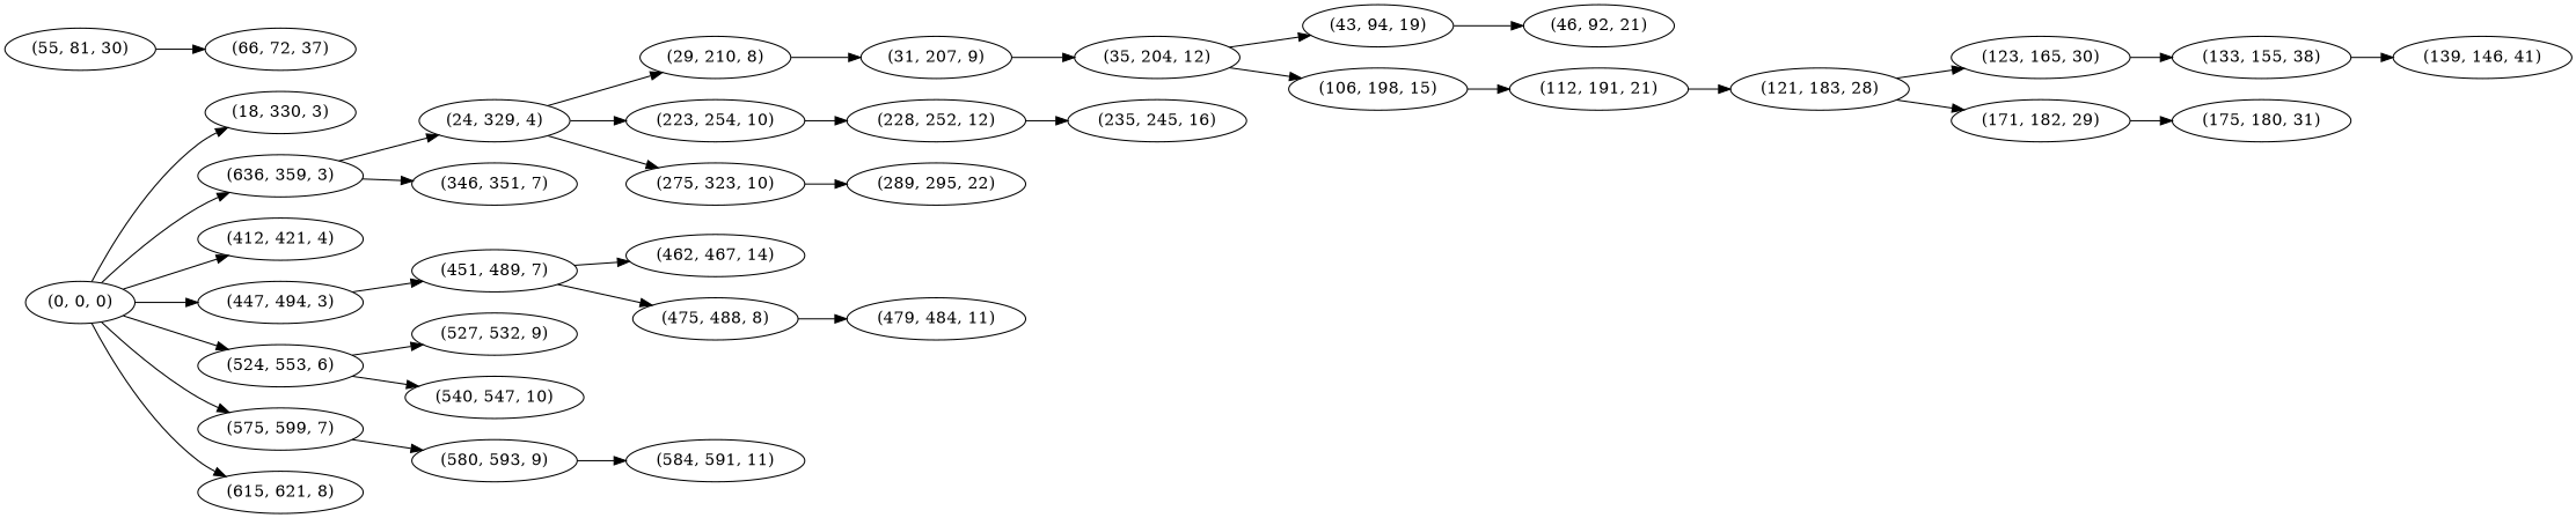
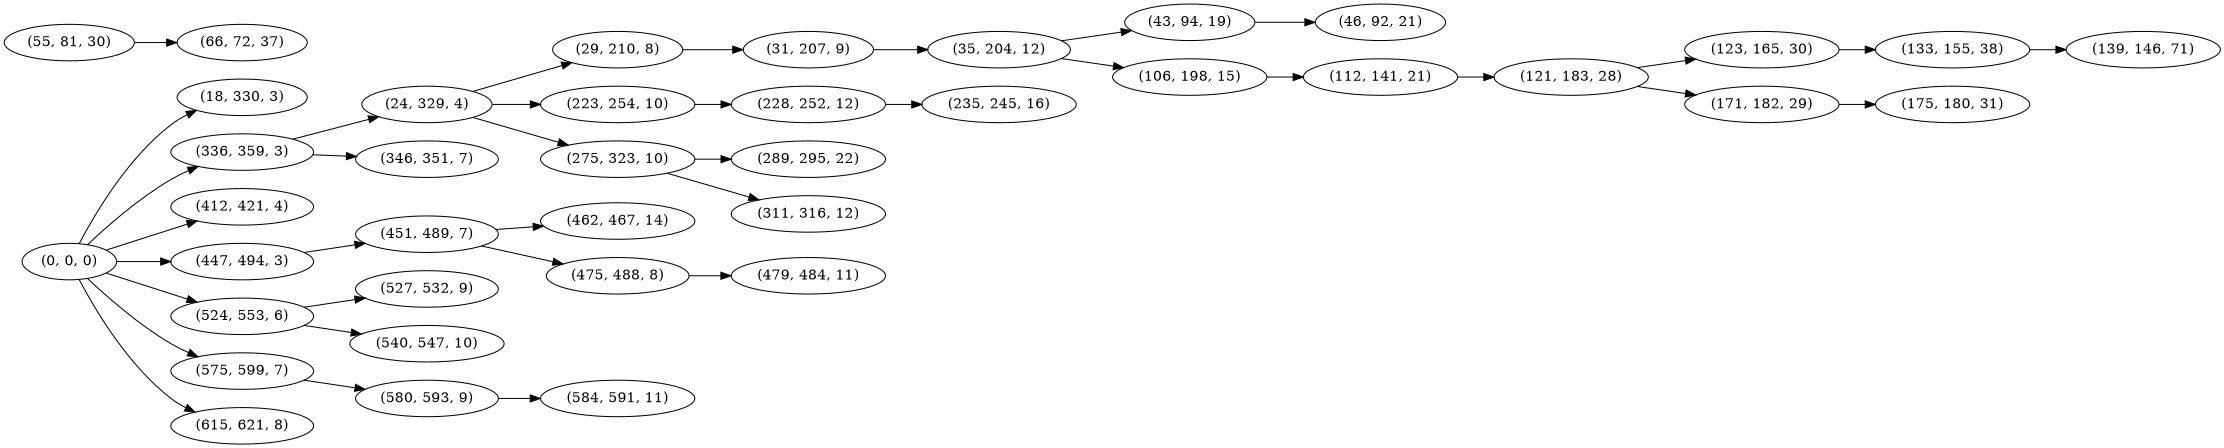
  digraph {
    rankdir=LR
    "(0, 0, 0)"
    "(18, 330, 3)"
-   "(336, 359, 3)" [label="(636, 359, 3)"]
+   "(336, 359, 3)"
    "(412, 421, 4)"
    "(447, 494, 3)"
    "(524, 553, 6)"
    "(575, 599, 7)"
    "(615, 621, 8)"
    "(24, 329, 4)"
    "(346, 351, 7)"
    "(451, 489, 7)"
    "(527, 532, 9)"
    "(540, 547, 10)"
    "(580, 593, 9)"
    "(29, 210, 8)"
    "(223, 254, 10)"
    "(275, 323, 10)"
    "(31, 207, 9)"
    "(228, 252, 12)"
    "(289, 295, 22)"
+   "(311, 316, 12)"
    "(35, 204, 12)"
    "(43, 94, 19)"
    "(106, 198, 15)"
    "(46, 92, 21)"
-   "(112, 191, 21)"
+   "(112, 191, 21)" [label="(112, 141, 21)"]
    "(55, 81, 30)"
    "(66, 72, 37)"
    "(121, 183, 28)"
    "(123, 165, 30)"
    "(171, 182, 29)"
    "(133, 155, 38)"
    "(175, 180, 31)"
-   "(139, 146, 41)"
+   "(139, 146, 41)" [label="(139, 146, 71)"]
    "(235, 245, 16)"
    "(462, 467, 14)"
    "(475, 488, 8)"
    "(479, 484, 11)"
    "(584, 591, 11)"
    "(0, 0, 0)" -> "(18, 330, 3)"
    "(0, 0, 0)" -> "(336, 359, 3)"
    "(0, 0, 0)" -> "(412, 421, 4)"
    "(0, 0, 0)" -> "(447, 494, 3)"
    "(0, 0, 0)" -> "(524, 553, 6)"
    "(0, 0, 0)" -> "(575, 599, 7)"
    "(0, 0, 0)" -> "(615, 621, 8)"
    "(336, 359, 3)" -> "(24, 329, 4)"
    "(336, 359, 3)" -> "(346, 351, 7)"
    "(447, 494, 3)" -> "(451, 489, 7)"
    "(524, 553, 6)" -> "(527, 532, 9)"
    "(524, 553, 6)" -> "(540, 547, 10)"
    "(575, 599, 7)" -> "(580, 593, 9)"
    "(24, 329, 4)" -> "(29, 210, 8)"
    "(24, 329, 4)" -> "(223, 254, 10)"
    "(24, 329, 4)" -> "(275, 323, 10)"
    "(451, 489, 7)" -> "(462, 467, 14)"
    "(451, 489, 7)" -> "(475, 488, 8)"
    "(580, 593, 9)" -> "(584, 591, 11)"
    "(29, 210, 8)" -> "(31, 207, 9)"
    "(223, 254, 10)" -> "(228, 252, 12)"
    "(275, 323, 10)" -> "(289, 295, 22)"
+   "(275, 323, 10)" -> "(311, 316, 12)"
    "(31, 207, 9)" -> "(35, 204, 12)"
    "(228, 252, 12)" -> "(235, 245, 16)"
    "(35, 204, 12)" -> "(43, 94, 19)"
    "(35, 204, 12)" -> "(106, 198, 15)"
    "(43, 94, 19)" -> "(46, 92, 21)"
    "(106, 198, 15)" -> "(112, 191, 21)"
    "(112, 191, 21)" -> "(121, 183, 28)"
    "(55, 81, 30)" -> "(66, 72, 37)"
    "(121, 183, 28)" -> "(123, 165, 30)"
    "(121, 183, 28)" -> "(171, 182, 29)"
    "(123, 165, 30)" -> "(133, 155, 38)"
    "(171, 182, 29)" -> "(175, 180, 31)"
    "(133, 155, 38)" -> "(139, 146, 41)"
    "(475, 488, 8)" -> "(479, 484, 11)"
  }
